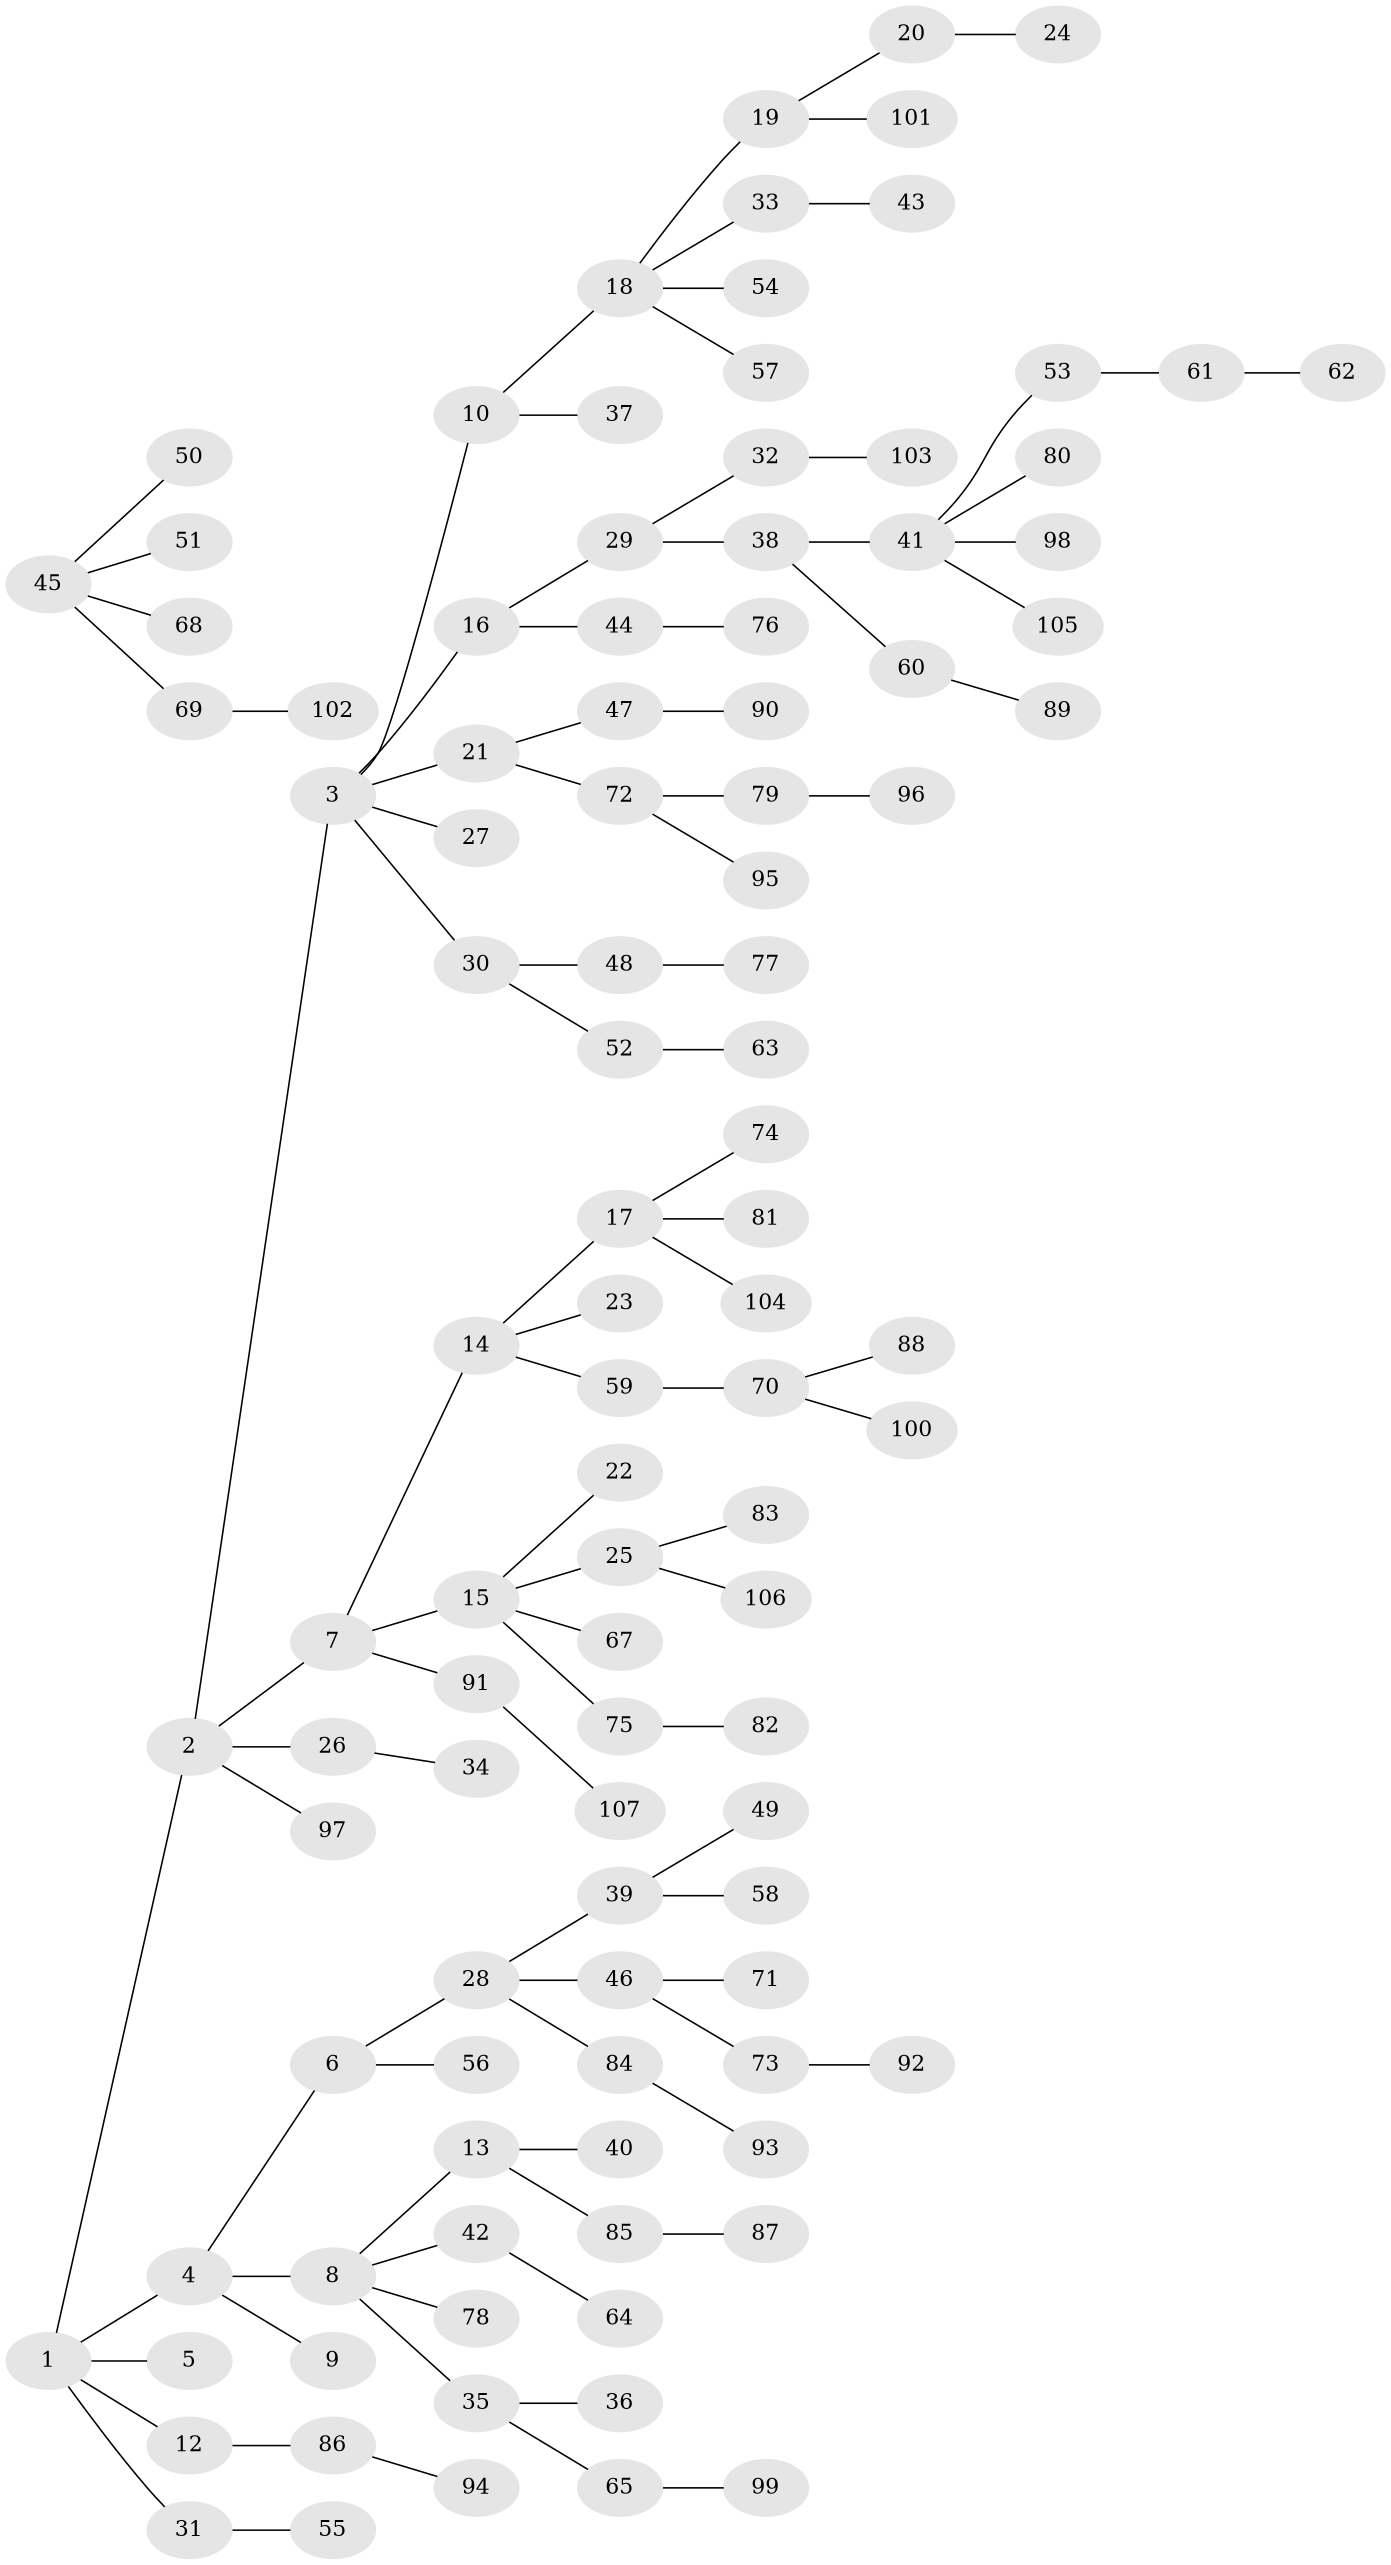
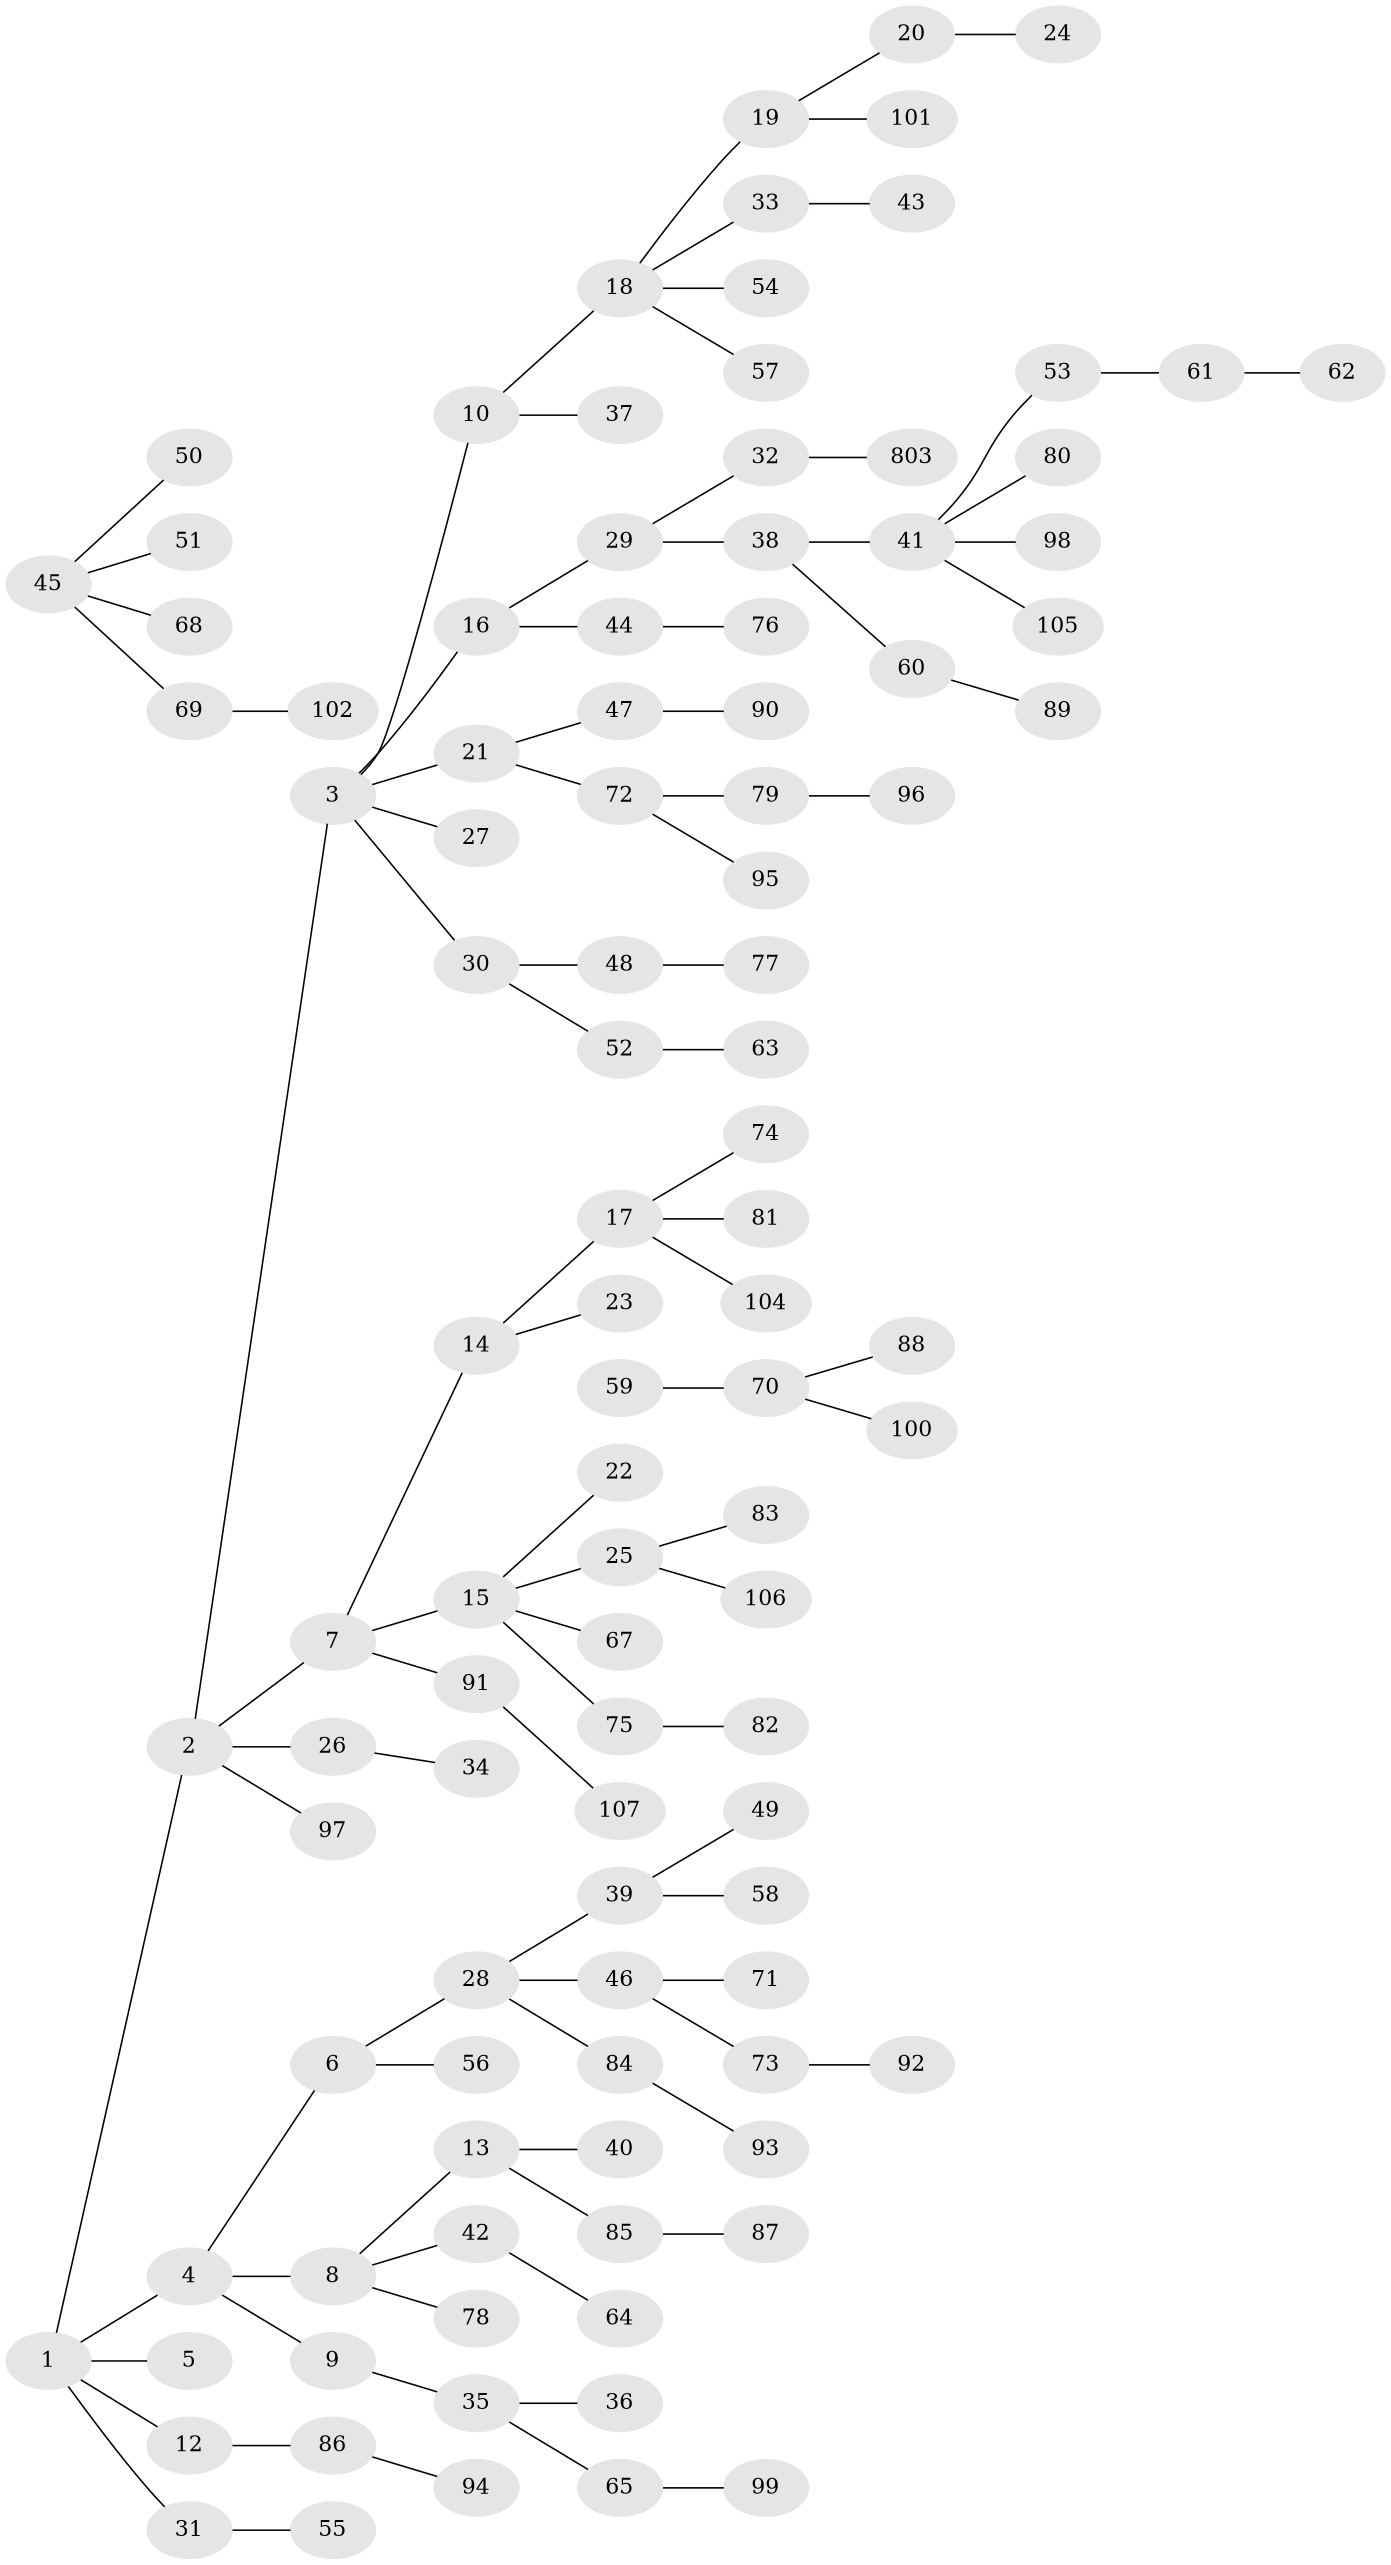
  graph {
    rankdir=LR
    node [color=gray90 style=filled]
    1
    2
    4
    5
    12
    31
    3
    7
    26
    97
    6
    8
    9
    86
    55
    10
    16
    21
    27
    30
    14
    15
    91
    34
    18
    37
    29
    44
    47
    72
    48
    52
    28
    56
    13
    42
    78
    35
    39
    46
    84
    17
    23
    59
    22
    25
    67
    75
    107
    40
    85
    64
    36
    65
    19
    33
    54
    57
    45
    50
    51
    68
    69
    94
    87
    74
    81
    104
    70
    83
    106
    82
    32
    38
    76
    20
    101
    43
    24
    90
    79
    95
    49
    58
    71
    73
    93
-   103
+   103 [label=803]
    41
    60
    77
    63
    99
    53
    80
    98
    105
    89
    61
    102
    92
    62
    88
    100
    96
    1 -- 2
    1 -- 4
    1 -- 5
    1 -- 12
    1 -- 31
    2 -- 3
    2 -- 7
    2 -- 26
    2 -- 97
    4 -- 6
    4 -- 8
    4 -- 9
    12 -- 86
    31 -- 55
    3 -- 10
    3 -- 16
    3 -- 21
    3 -- 27
    3 -- 30
    7 -- 14
    7 -- 15
    7 -- 91
    26 -- 34
    6 -- 28
    6 -- 56
    8 -- 13
    8 -- 42
    8 -- 78
-   8 -- 35
+   9 -- 35
    86 -- 94
    10 -- 18
    10 -- 37
    16 -- 29
    16 -- 44
    21 -- 47
    21 -- 72
    30 -- 48
    30 -- 52
    14 -- 17
    14 -- 23
-   14 -- 59
    15 -- 22
    15 -- 25
    15 -- 67
    15 -- 75
    91 -- 107
    18 -- 19
    18 -- 33
    18 -- 54
    18 -- 57
    29 -- 32
    29 -- 38
    44 -- 76
    47 -- 90
    72 -- 79
    72 -- 95
    48 -- 77
    52 -- 63
    28 -- 39
    28 -- 46
    28 -- 84
    13 -- 40
    13 -- 85
    42 -- 64
    35 -- 36
    35 -- 65
    39 -- 49
    39 -- 58
    46 -- 71
    46 -- 73
    84 -- 93
    17 -- 74
    17 -- 81
    17 -- 104
    59 -- 70
    25 -- 83
    25 -- 106
    75 -- 82
    85 -- 87
    65 -- 99
    19 -- 20
    19 -- 101
    33 -- 43
    45 -- 50
    45 -- 51
    45 -- 68
    45 -- 69
    69 -- 102
    70 -- 88
    70 -- 100
    32 -- 103
    38 -- 41
    38 -- 60
    20 -- 24
    79 -- 96
    73 -- 92
    41 -- 53
    41 -- 80
    41 -- 98
    41 -- 105
    60 -- 89
    53 -- 61
    61 -- 62
  }
